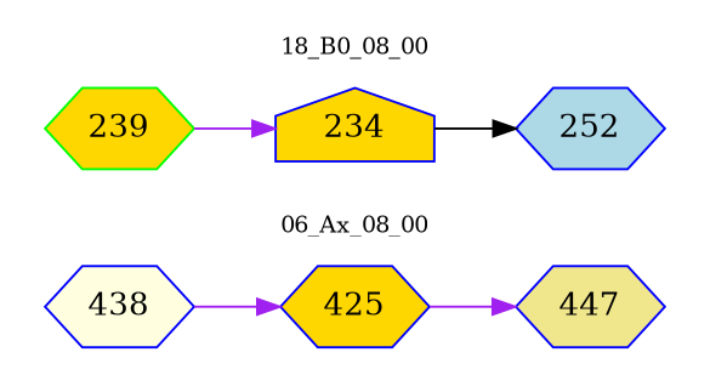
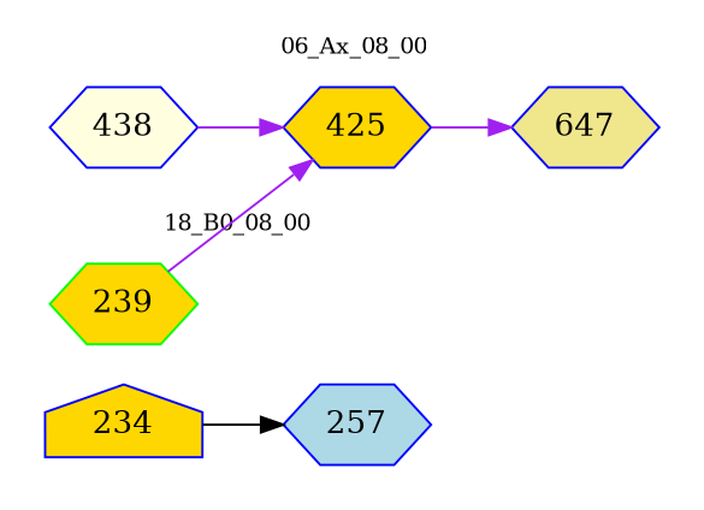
  digraph {
    rankdir=LR
    node [color=blue fillcolor=gold shape=hexagon style=filled]
    edge [color=purple]
    n1 [fillcolor=lightyellow label=438]
    n2 [label=425]
-   n3 [fillcolor=khaki label=447]
+   n3 [fillcolor=khaki label=647]
    n4 [color=green label=239]
    n5 [label=234 shape=house]
-   n6 [fillcolor=lightblue label=252]
+   n6 [fillcolor=lightblue label=257]
    subgraph cluster_1 {
      color=white
      fontsize=10
      label="06_Ax_08_00"
      n1
      n2
      n3
    }
    subgraph cluster_2 {
      color=white
      fontsize=10
      label="18_B0_08_00"
      n4
      n5
      n6
    }
    n1 -> n2
    n2 -> n3
-   n4 -> n5
+   n4 -> n2
    n5 -> n6 [color=black]
  }
